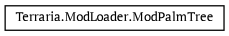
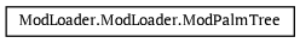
  digraph {
    rankdir=TB
    fontname="PT Serif"
-   n1 [color=black fillcolor=white fontname="PT Serif" fontsize=10 height=0.2 label="Terraria.ModLoader.ModPalmTree" shape=record style=filled width=0.4]
+   n1 [color=black fillcolor=white fontname="PT Serif" fontsize=10 height=0.2 label="ModLoader.ModLoader.ModPalmTree" shape=record style=filled width=0.4]
  }
